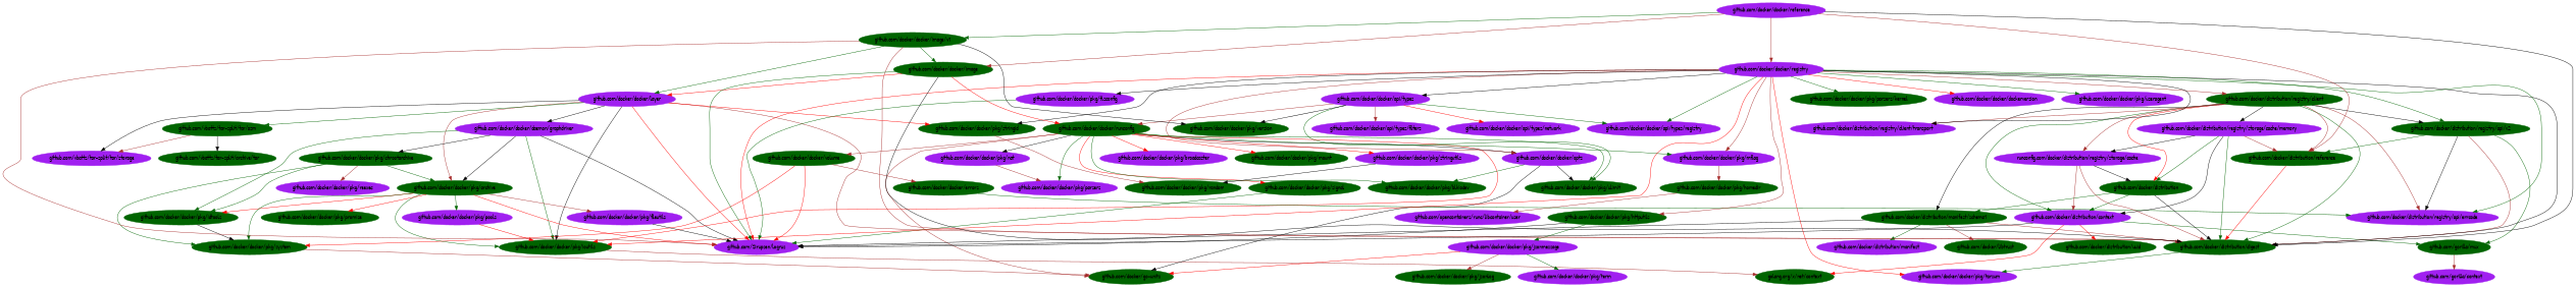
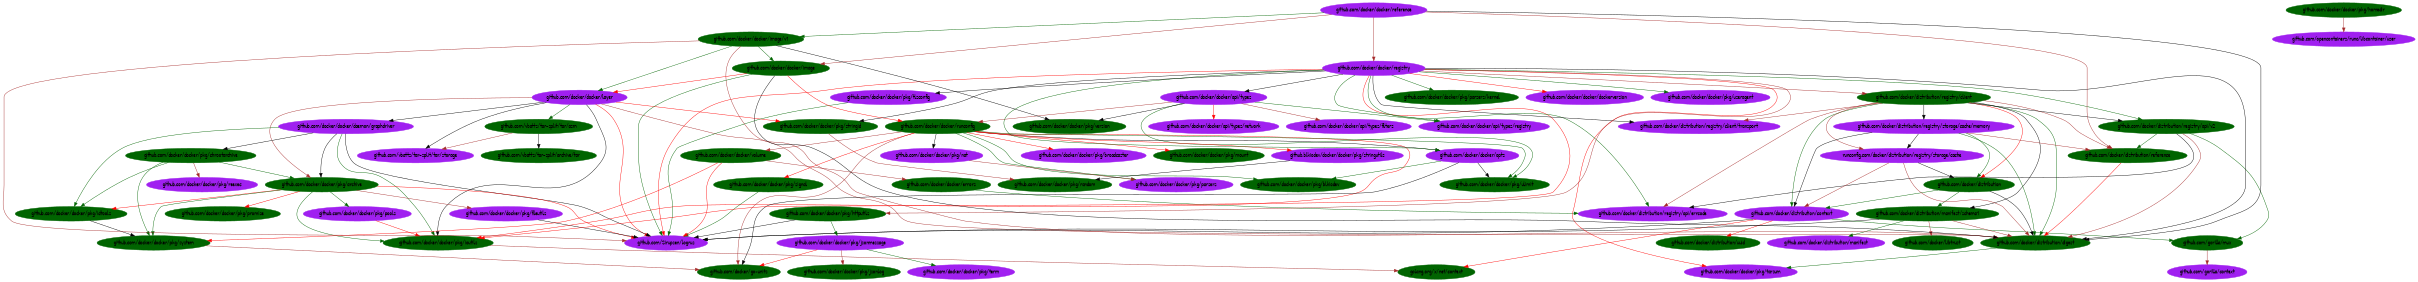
  digraph {
    fontname="Patrick Hand"
    node [color=darkgreen fontname="Patrick Hand" style=filled]
    edge [color=darkgreen fontname="Patrick Hand"]
    n1 [color=purple label="github.com/docker/docker/layer"]
    n2 [color=purple label="github.com/Sirupsen/logrus"]
    n3 [label="github.com/docker/distribution/digest"]
    n4 [color=purple label="github.com/docker/docker/daemon/graphdriver"]
    n5 [label="github.com/docker/docker/pkg/archive"]
    n6 [label="github.com/docker/docker/pkg/ioutils"]
    n7 [label="github.com/docker/docker/pkg/stringid"]
    n8 [label="github.com/vbatts/tar-split/tar/asm"]
    n9 [color=purple label="github.com/vbatts/tar-split/tar/storage"]
    n10 [color=purple label="github.com/docker/docker/pkg/tarsum"]
    n11 [label="github.com/docker/docker/pkg/idtools"]
    n12 [label="github.com/docker/docker/pkg/chrootarchive"]
    n13 [label="github.com/docker/docker/pkg/system"]
    n14 [color=purple label="github.com/docker/docker/pkg/fileutils"]
    n15 [label="github.com/docker/docker/pkg/promise"]
    n16 [color=purple label="github.com/docker/docker/pkg/pools"]
    n17 [label="golang.org/x/net/context"]
    n18 [label="github.com/docker/docker/pkg/random"]
    n19 [label="github.com/vbatts/tar-split/archive/tar"]
    n20 [color=purple label="github.com/docker/docker/pkg/reexec"]
    n21 [label="github.com/docker/go-units"]
    n22 [color=purple label="github.com/docker/docker/api/types"]
    n23 [color=purple label="github.com/docker/docker/api/types/filters"]
    n24 [color=purple label="github.com/docker/docker/api/types/network"]
    n25 [color=purple label="github.com/docker/docker/api/types/registry"]
    n26 [label="github.com/docker/docker/pkg/ulimit"]
    n27 [label="github.com/docker/docker/pkg/version"]
    n28 [label="github.com/docker/docker/runconfig"]
    n29 [color=purple label="github.com/docker/docker/pkg/nat"]
    n30 [color=purple label="github.com/docker/docker/pkg/parsers"]
    n31 [label="github.com/docker/docker/pkg/signal"]
    n32 [color=purple label="github.com/docker/docker/opts"]
    n33 [label="github.com/docker/docker/pkg/blkiodev"]
    n34 [color=purple label="github.com/docker/docker/pkg/broadcaster"]
-   n35 [color=purple label="github.com/docker/docker/pkg/mflag"]
    n36 [label="github.com/docker/docker/volume"]
    n37 [label="github.com/docker/docker/pkg/mount"]
-   n38 [color=purple label="github.com/docker/docker/pkg/stringutils"]
+   n38 [color=purple label="github.blkiodev/docker/docker/pkg/stringutils"]
    n39 [label="github.com/docker/docker/pkg/homedir"]
    n40 [label="github.com/docker/docker/errors"]
    n41 [label="github.com/docker/docker/pkg/parsers/kernel"]
    n42 [color=purple label="github.com/docker/distribution/context"]
    n43 [label="github.com/docker/distribution/uuid"]
    n44 [label="github.com/gorilla/mux"]
    n45 [color=purple label="github.com/gorilla/context"]
    n46 [color=purple label="github.com/docker/distribution/registry/api/errcode"]
    n47 [color=purple label="github.com/docker/docker/pkg/jsonmessage"]
    n48 [label="github.com/docker/docker/pkg/jsonlog"]
    n49 [color=purple label="github.com/docker/docker/pkg/term"]
    n50 [label="github.com/docker/distribution/registry/client"]
    n51 [label="github.com/docker/distribution"]
    n52 [label="github.com/docker/distribution/manifest/schema1"]
    n53 [label="github.com/docker/distribution/reference"]
    n54 [label="github.com/docker/distribution/registry/api/v2"]
    n55 [color=purple label="github.com/docker/distribution/registry/client/transport"]
    n56 [color=purple label="runconfig.com/docker/distribution/registry/storage/cache"]
    n57 [color=purple label="github.com/docker/distribution/registry/storage/cache/memory"]
    n58 [color=purple label="github.com/docker/distribution/manifest"]
    n59 [label="github.com/docker/libtrust"]
    n60 [color=purple label="github.com/opencontainers/runc/libcontainer/user"]
    n61 [color=purple label="github.com/docker/docker/dockerversion"]
    n62 [color=purple label="github.com/docker/docker/registry"]
    n63 [label="github.com/docker/docker/pkg/httputils"]
    n64 [color=purple label="github.com/docker/docker/pkg/tlsconfig"]
    n65 [color=purple label="github.com/docker/docker/pkg/useragent"]
    n66 [color=purple label="github.com/docker/docker/reference"]
    n67 [label="github.com/docker/docker/image/v1"]
    n68 [label="github.com/docker/docker/image"]
    n1 -> n2 [color=red]
    n1 -> n3 [color=brown]
    n1 -> n4 [color=black]
    n1 -> n5 [color=brown]
    n1 -> n6 [color=black]
    n1 -> n7 [color=red]
    n1 -> n8
    n1 -> n9 [color=black]
    n3 -> n10
    n4 -> n2 [color=black]
    n4 -> n5 [color=black]
    n4 -> n6
    n4 -> n11
    n4 -> n12 [color=black]
    n5 -> n2 [color=red]
    n5 -> n6
    n5 -> n11 [color=red]
    n5 -> n13
    n5 -> n14 [color=brown]
    n5 -> n15 [color=red]
    n5 -> n16
    n6 -> n17 [color=brown]
    n7 -> n18 [color=brown]
    n8 -> n9 [color=brown]
    n8 -> n19 [color=black]
    n11 -> n13 [color=black]
    n12 -> n5
    n12 -> n11
    n12 -> n13
    n12 -> n20 [color=brown]
    n13 -> n21 [color=brown]
    n14 -> n2 [color=black]
    n16 -> n6 [color=red]
    n22 -> n23 [color=brown]
    n22 -> n24 [color=red]
    n22 -> n25
    n22 -> n26
    n22 -> n27 [color=black]
    n22 -> n28 [color=brown]
    n28 -> n6 [color=red]
    n28 -> n21 [color=brown]
    n28 -> n26
    n28 -> n29 [color=black]
    n28 -> n30
    n28 -> n31 [color=red]
    n28 -> n32 [color=black]
    n28 -> n33
    n28 -> n34 [color=red]
-   n28 -> n35
    n28 -> n36 [color=brown]
    n28 -> n37 [color=red]
    n28 -> n38 [color=red]
    n29 -> n30 [color=brown]
    n31 -> n2
    n32 -> n21 [color=black]
    n32 -> n26 [color=black]
    n32 -> n33
-   n35 -> n39 [color=brown]
    n36 -> n2 [color=red]
    n36 -> n13 [color=red]
    n36 -> n40 [color=brown]
    n38 -> n18 [color=black]
    n39 -> n60 [color=brown]
    n40 -> n46
    n42 -> n2 [color=black]
    n42 -> n17 [color=red]
    n42 -> n43 [color=red]
    n42 -> n44
    n44 -> n45 [color=brown]
    n47 -> n21 [color=red]
    n47 -> n48 [color=brown]
    n47 -> n49
    n50 -> n3
    n50 -> n42
    n50 -> n46 [color=brown]
    n50 -> n51 [color=red]
    n50 -> n52 [color=black]
    n50 -> n53 [color=brown]
    n50 -> n54 [color=black]
    n50 -> n55 [color=brown]
    n50 -> n56 [color=brown]
    n50 -> n57 [color=black]
    n51 -> n3 [color=black]
    n51 -> n42
    n51 -> n52
    n52 -> n2 [color=black]
    n52 -> n3 [color=brown]
    n52 -> n58
    n52 -> n59 [color=brown]
    n53 -> n3 [color=red]
    n54 -> n3 [color=brown]
    n54 -> n44
    n54 -> n46 [color=black]
    n54 -> n53
    n56 -> n3 [color=brown]
    n56 -> n42 [color=brown]
    n56 -> n51 [color=black]
    n57 -> n3
    n57 -> n42 [color=black]
    n57 -> n51
    n57 -> n53 [color=brown]
    n57 -> n56 [color=black]
    n62 -> n2 [color=red]
    n62 -> n3 [color=black]
    n62 -> n6 [color=red]
    n62 -> n7 [color=black]
    n62 -> n10 [color=red]
    n62 -> n22 [color=black]
    n62 -> n25
-   n62 -> n32 [color=brown]
-   n62 -> n35 [color=brown]
+   n62 -> n32
    n62 -> n41
    n62 -> n46
    n62 -> n50 [color=brown]
    n62 -> n54
    n62 -> n55 [color=black]
    n62 -> n61 [color=red]
    n62 -> n63 [color=brown]
    n62 -> n64 [color=black]
    n62 -> n65
    n63 -> n2 [color=black]
    n63 -> n47
    n64 -> n2
    n66 -> n3 [color=black]
    n66 -> n53 [color=brown]
    n66 -> n62 [color=brown]
    n66 -> n67
    n66 -> n68 [color=brown]
    n67 -> n1
    n67 -> n2 [color=brown]
    n67 -> n3 [color=brown]
    n67 -> n27 [color=black]
    n67 -> n68
    n68 -> n1 [color=red]
    n68 -> n2
    n68 -> n3 [color=black]
    n68 -> n28 [color=red]
  }
